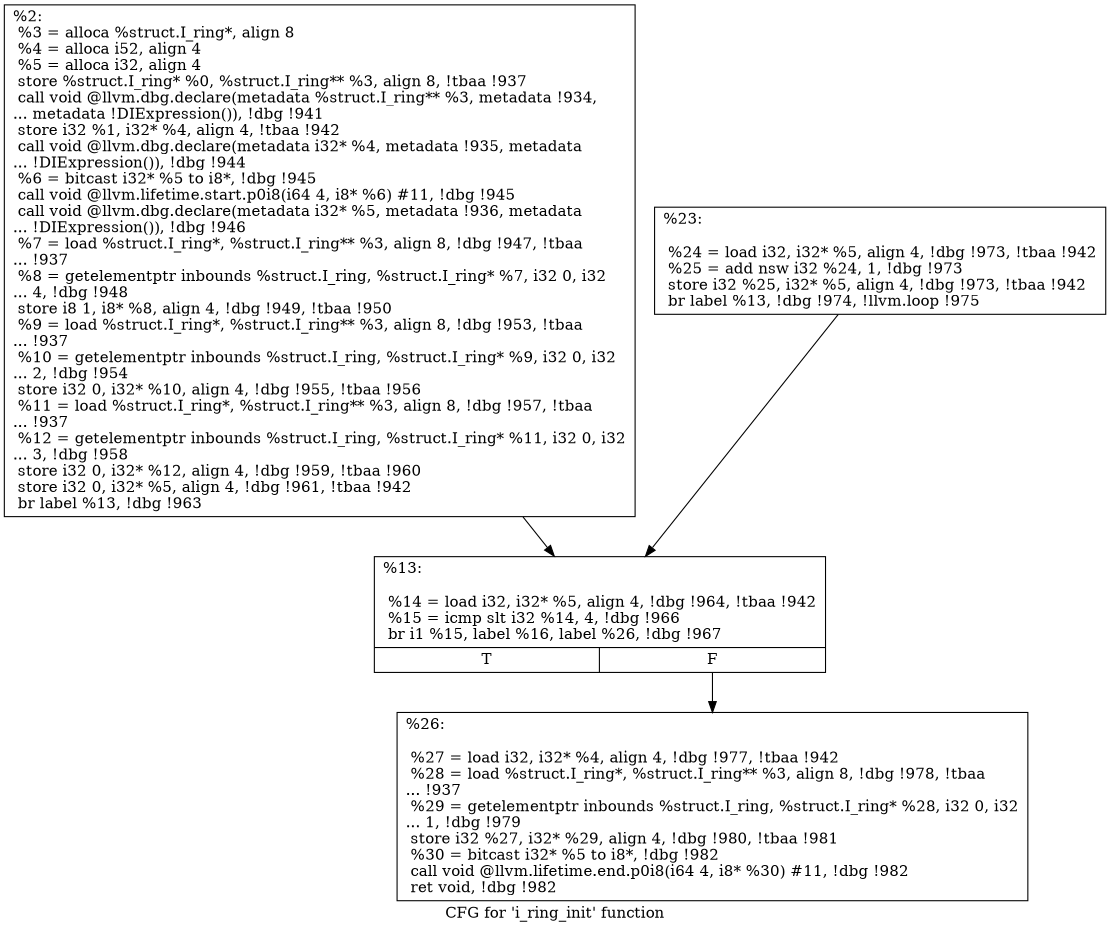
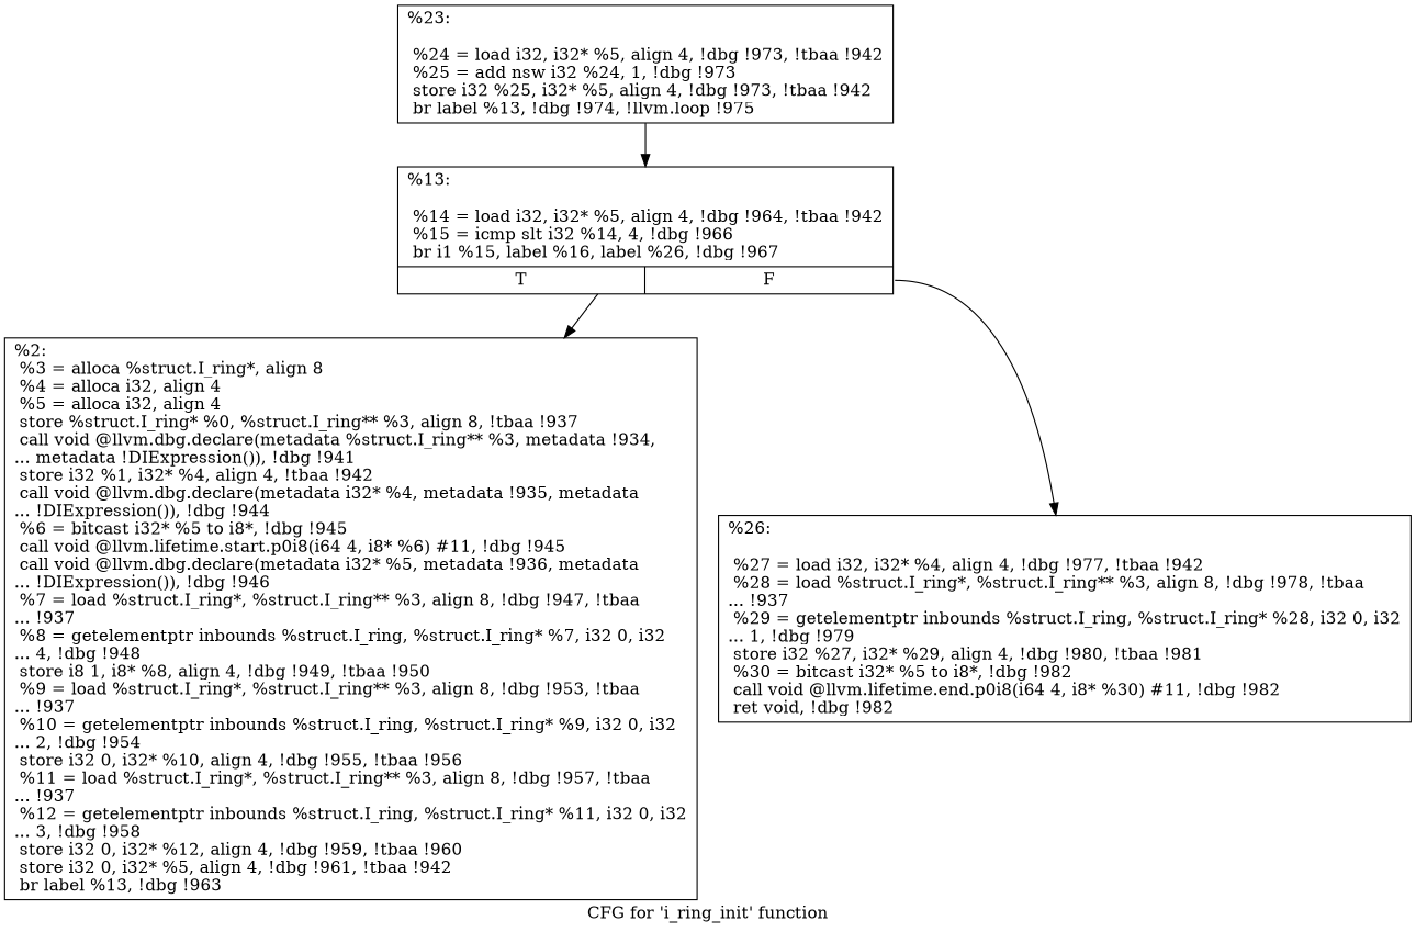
  digraph {
    label="CFG for 'i_ring_init' function"
    node [shape=record]
-   n1 [label="{%2:\l  %3 = alloca %struct.I_ring*, align 8\l  %4 = alloca i52, align 4\l  %5 = alloca i32, align 4\l  store %struct.I_ring* %0, %struct.I_ring** %3, align 8, !tbaa !937\l  call void @llvm.dbg.declare(metadata %struct.I_ring** %3, metadata !934,\l... metadata !DIExpression()), !dbg !941\l  store i32 %1, i32* %4, align 4, !tbaa !942\l  call void @llvm.dbg.declare(metadata i32* %4, metadata !935, metadata\l... !DIExpression()), !dbg !944\l  %6 = bitcast i32* %5 to i8*, !dbg !945\l  call void @llvm.lifetime.start.p0i8(i64 4, i8* %6) #11, !dbg !945\l  call void @llvm.dbg.declare(metadata i32* %5, metadata !936, metadata\l... !DIExpression()), !dbg !946\l  %7 = load %struct.I_ring*, %struct.I_ring** %3, align 8, !dbg !947, !tbaa\l... !937\l  %8 = getelementptr inbounds %struct.I_ring, %struct.I_ring* %7, i32 0, i32\l... 4, !dbg !948\l  store i8 1, i8* %8, align 4, !dbg !949, !tbaa !950\l  %9 = load %struct.I_ring*, %struct.I_ring** %3, align 8, !dbg !953, !tbaa\l... !937\l  %10 = getelementptr inbounds %struct.I_ring, %struct.I_ring* %9, i32 0, i32\l... 2, !dbg !954\l  store i32 0, i32* %10, align 4, !dbg !955, !tbaa !956\l  %11 = load %struct.I_ring*, %struct.I_ring** %3, align 8, !dbg !957, !tbaa\l... !937\l  %12 = getelementptr inbounds %struct.I_ring, %struct.I_ring* %11, i32 0, i32\l... 3, !dbg !958\l  store i32 0, i32* %12, align 4, !dbg !959, !tbaa !960\l  store i32 0, i32* %5, align 4, !dbg !961, !tbaa !942\l  br label %13, !dbg !963\l}"]
+   n1 [label="{%2:\l  %3 = alloca %struct.I_ring*, align 8\l  %4 = alloca i32, align 4\l  %5 = alloca i32, align 4\l  store %struct.I_ring* %0, %struct.I_ring** %3, align 8, !tbaa !937\l  call void @llvm.dbg.declare(metadata %struct.I_ring** %3, metadata !934,\l... metadata !DIExpression()), !dbg !941\l  store i32 %1, i32* %4, align 4, !tbaa !942\l  call void @llvm.dbg.declare(metadata i32* %4, metadata !935, metadata\l... !DIExpression()), !dbg !944\l  %6 = bitcast i32* %5 to i8*, !dbg !945\l  call void @llvm.lifetime.start.p0i8(i64 4, i8* %6) #11, !dbg !945\l  call void @llvm.dbg.declare(metadata i32* %5, metadata !936, metadata\l... !DIExpression()), !dbg !946\l  %7 = load %struct.I_ring*, %struct.I_ring** %3, align 8, !dbg !947, !tbaa\l... !937\l  %8 = getelementptr inbounds %struct.I_ring, %struct.I_ring* %7, i32 0, i32\l... 4, !dbg !948\l  store i8 1, i8* %8, align 4, !dbg !949, !tbaa !950\l  %9 = load %struct.I_ring*, %struct.I_ring** %3, align 8, !dbg !953, !tbaa\l... !937\l  %10 = getelementptr inbounds %struct.I_ring, %struct.I_ring* %9, i32 0, i32\l... 2, !dbg !954\l  store i32 0, i32* %10, align 4, !dbg !955, !tbaa !956\l  %11 = load %struct.I_ring*, %struct.I_ring** %3, align 8, !dbg !957, !tbaa\l... !937\l  %12 = getelementptr inbounds %struct.I_ring, %struct.I_ring* %11, i32 0, i32\l... 3, !dbg !958\l  store i32 0, i32* %12, align 4, !dbg !959, !tbaa !960\l  store i32 0, i32* %5, align 4, !dbg !961, !tbaa !942\l  br label %13, !dbg !963\l}"]
    n2 [label="{%13:\l\l  %14 = load i32, i32* %5, align 4, !dbg !964, !tbaa !942\l  %15 = icmp slt i32 %14, 4, !dbg !966\l  br i1 %15, label %16, label %26, !dbg !967\l|{<s0>T|<s1>F}}"]
    n3 [label="{%26:\l\l  %27 = load i32, i32* %4, align 4, !dbg !977, !tbaa !942\l  %28 = load %struct.I_ring*, %struct.I_ring** %3, align 8, !dbg !978, !tbaa\l... !937\l  %29 = getelementptr inbounds %struct.I_ring, %struct.I_ring* %28, i32 0, i32\l... 1, !dbg !979\l  store i32 %27, i32* %29, align 4, !dbg !980, !tbaa !981\l  %30 = bitcast i32* %5 to i8*, !dbg !982\l  call void @llvm.lifetime.end.p0i8(i64 4, i8* %30) #11, !dbg !982\l  ret void, !dbg !982\l}"]
    n4 [label="{%23:\l\l  %24 = load i32, i32* %5, align 4, !dbg !973, !tbaa !942\l  %25 = add nsw i32 %24, 1, !dbg !973\l  store i32 %25, i32* %5, align 4, !dbg !973, !tbaa !942\l  br label %13, !dbg !974, !llvm.loop !975\l}"]
-   n1 -> n2
+   n2 -> n1
    n2 -> n3 [tailport=s1]
    n4 -> n2
  }
